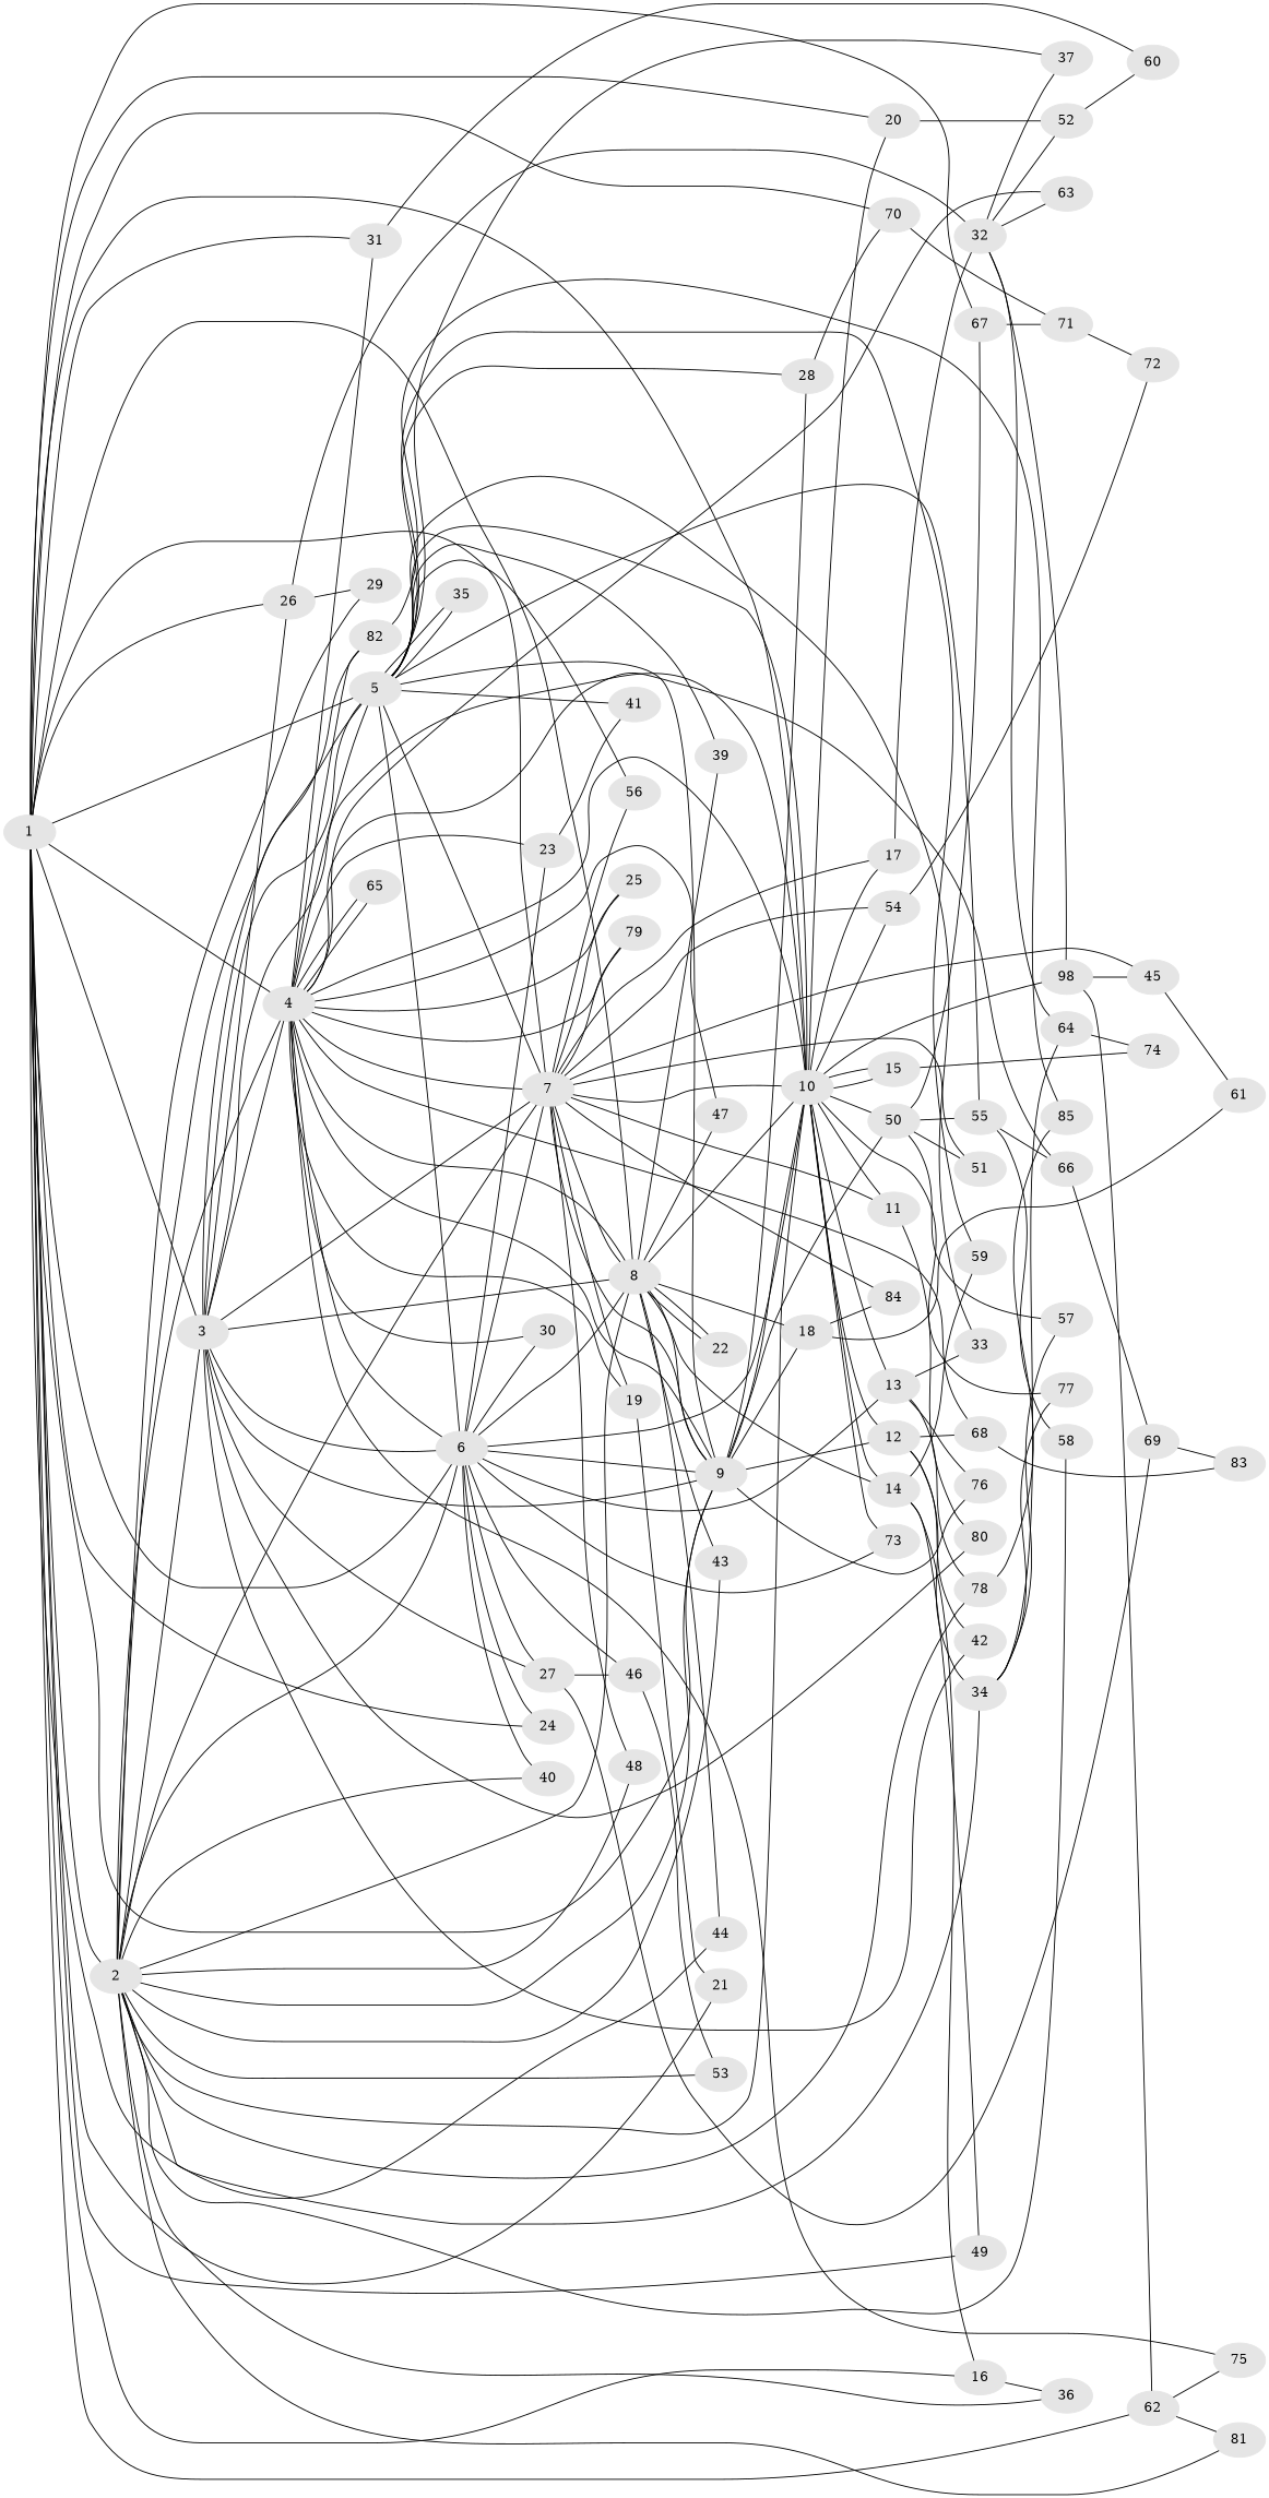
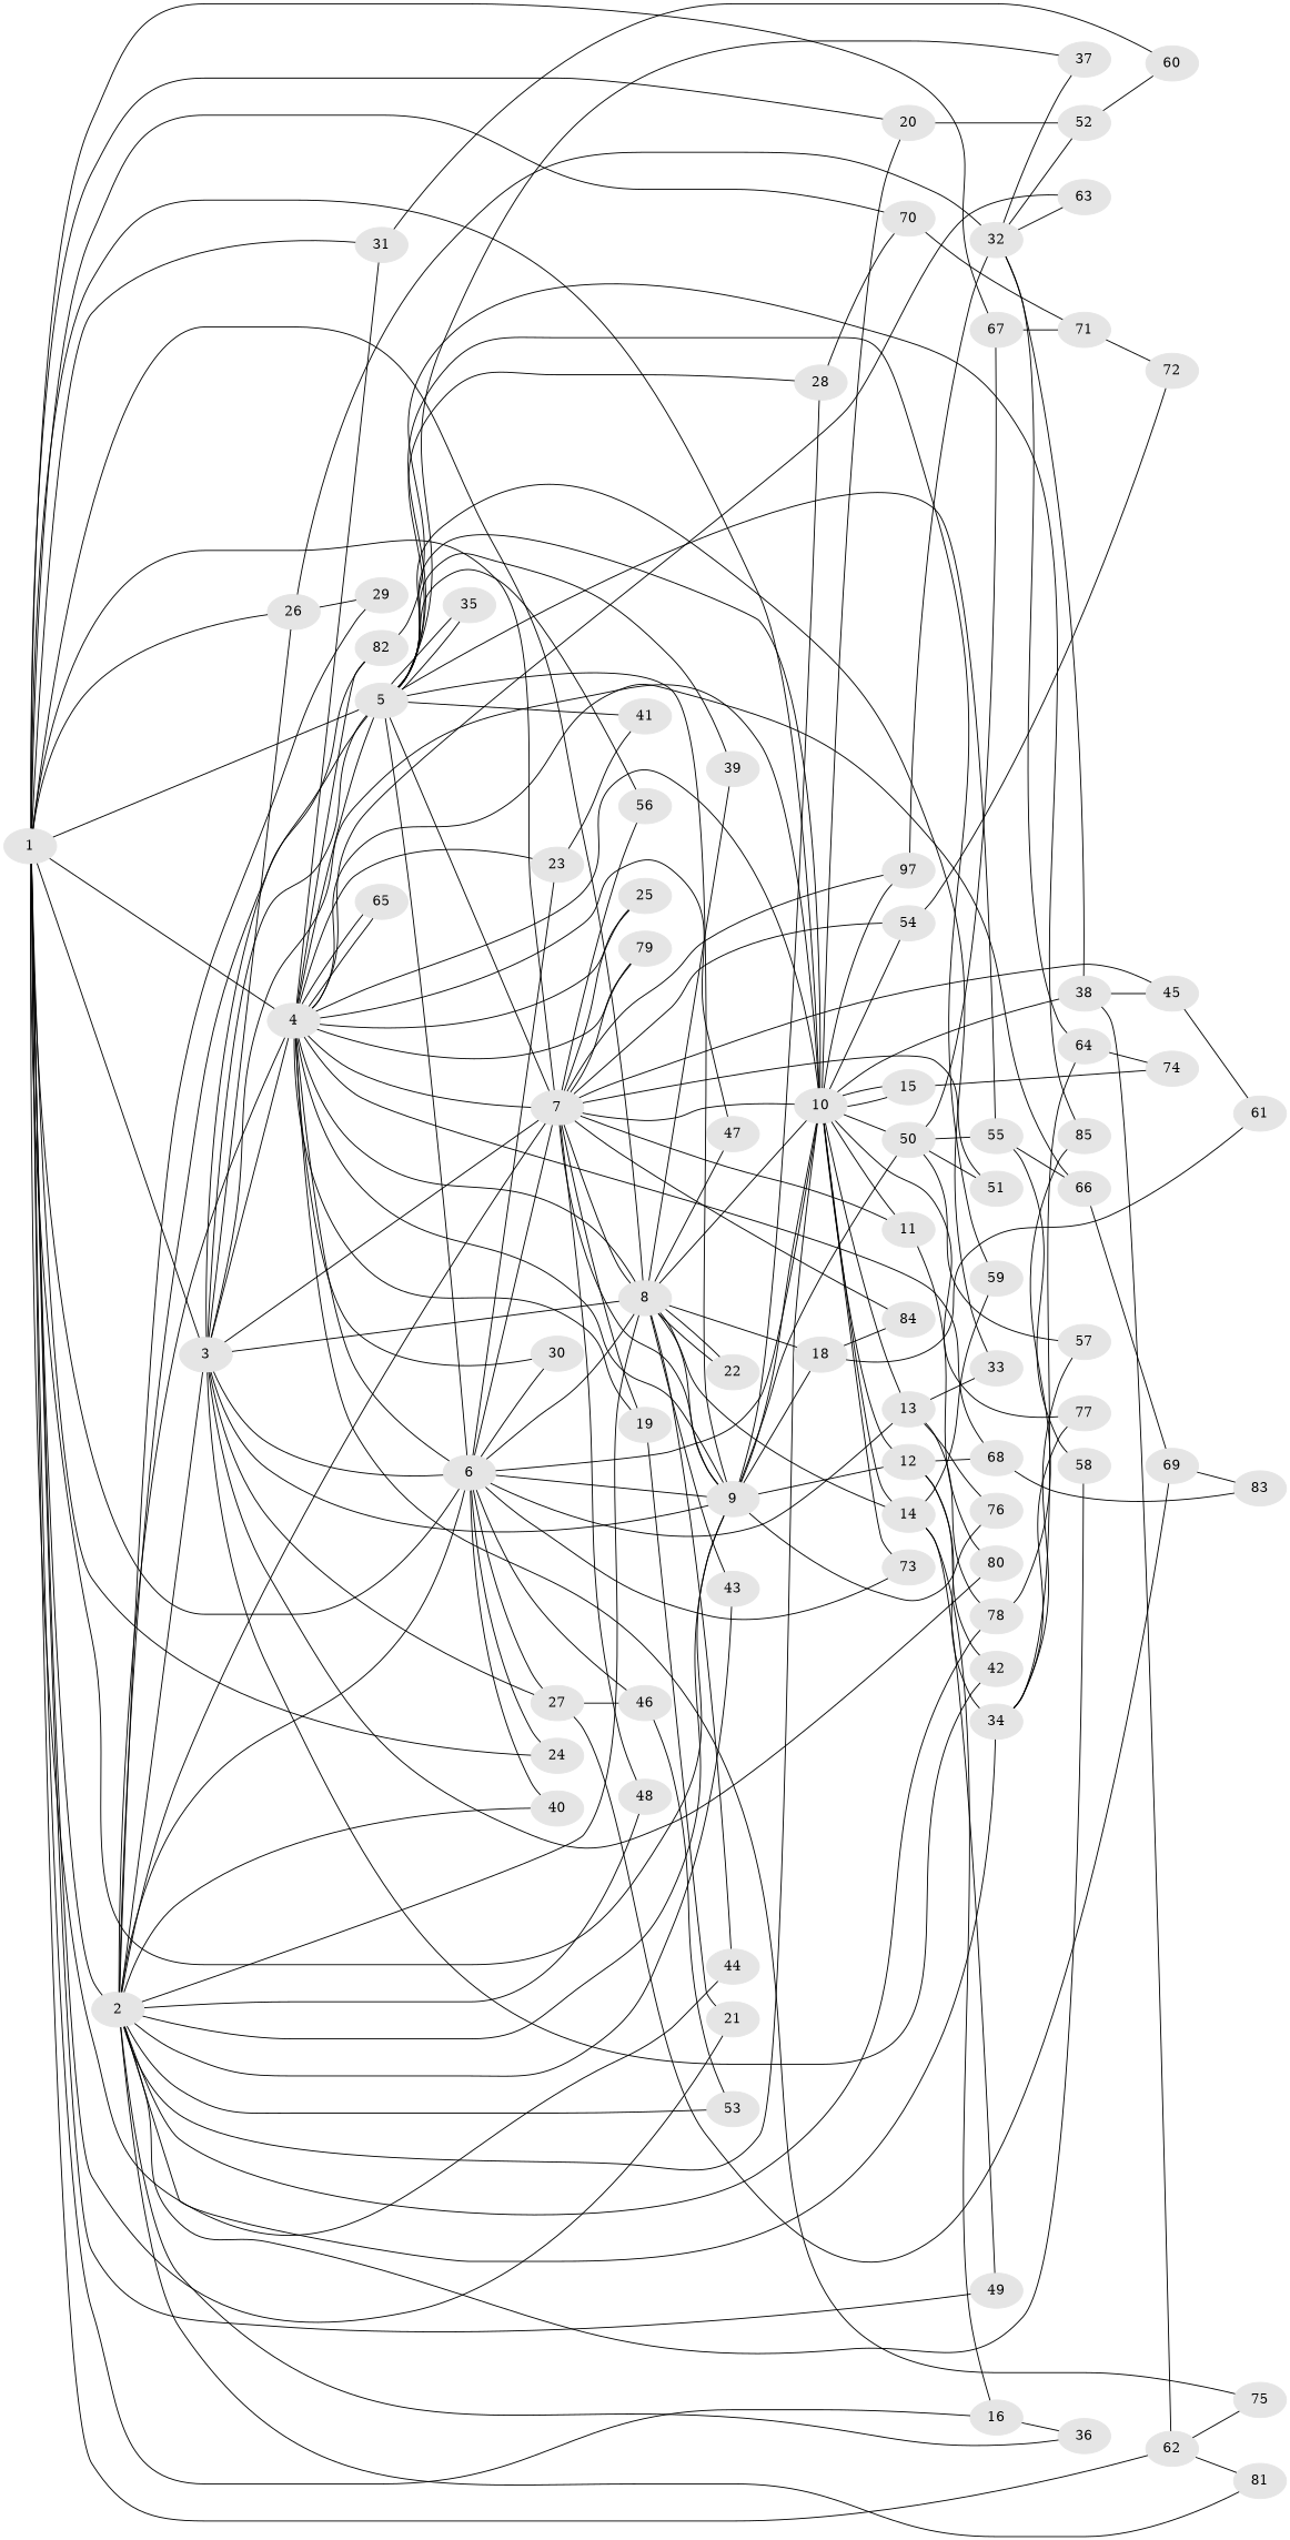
  graph {
    rankdir=LR
    node [color=gray90 style=filled]
    1
    2
    3
    4
    5
    6
    7
    8
    9
    10
    16
    20
    21
    24
    26
    31
    44
    49
    62
    67
    70
    29
    34
    36
    40
    43
    48
    53
    58
    78
    81
    27
    42
    80
    82
    19
    23
    25
    30
    47
    63
    65
    66
    68
    75
    79
    28
    33
    35
    37
    39
    41
    55
    56
    59
    13
    46
    73
    11
-   17
+   17 [label=97]
    45
    51
    54
    84
    14
    18
    22
    12
    50
    76
    15
-   38 [label=98]
+   38
    77
    52
    32
    60
    71
    64
    57
    85
    69
    83
    61
    72
    74
    1 -- 2
    1 -- 3
    1 -- 4
    1 -- 5
    1 -- 6
    1 -- 7
    1 -- 8
    1 -- 9
    1 -- 10
    1 -- 16
    1 -- 20
    1 -- 21
    1 -- 24
    1 -- 26
    1 -- 31
    1 -- 44
    1 -- 49
    1 -- 62
    1 -- 67
    1 -- 70
    2 -- 3
    2 -- 4
    2 -- 5
    2 -- 6
    2 -- 7
    2 -- 8
    2 -- 9
    2 -- 10
    2 -- 29
    2 -- 34
    2 -- 36
    2 -- 40
    2 -- 43
    2 -- 48
    2 -- 53
    2 -- 58
    2 -- 78
    2 -- 81
    3 -- 4
    3 -- 5
    3 -- 6
    3 -- 7
    3 -- 8
    3 -- 9
    3 -- 10
    3 -- 26
    3 -- 27
    3 -- 42
    3 -- 80
    3 -- 82
    4 -- 5
    4 -- 6
    4 -- 7
    4 -- 8
    4 -- 9
    4 -- 10
    4 -- 31
    4 -- 82
    4 -- 19
    4 -- 23
    4 -- 25
    4 -- 30
    4 -- 47
    4 -- 63
    4 -- 65
    4 -- 65
    4 -- 66
    4 -- 68
    4 -- 75
    4 -- 79
    5 -- 6
    5 -- 7
    5 -- 9
    5 -- 10
    5 -- 28
    5 -- 33
    5 -- 35
    5 -- 35
    5 -- 37
    5 -- 39
    5 -- 41
    5 -- 55
    5 -- 56
    5 -- 59
    6 -- 7
    6 -- 8
    6 -- 9
    6 -- 10
    6 -- 24
    6 -- 40
    6 -- 27
    6 -- 23
    6 -- 30
    6 -- 13
    6 -- 46
    6 -- 73
    7 -- 8
    7 -- 9
    7 -- 10
    7 -- 48
    7 -- 19
    7 -- 25
    7 -- 79
    7 -- 56
    7 -- 11
    7 -- 17
    7 -- 45
    7 -- 51
    7 -- 54
    7 -- 84
    8 -- 9
    8 -- 10
    8 -- 44
    8 -- 43
    8 -- 47
    8 -- 39
    8 -- 14
    8 -- 18
    8 -- 22
    8 -- 22
    9 -- 10
    9 -- 28
    9 -- 18
    9 -- 12
    9 -- 50
    9 -- 76
    10 -- 20
    10 -- 13
    10 -- 73
    10 -- 11
    10 -- 17
    10 -- 54
    10 -- 14
    10 -- 12
    10 -- 50
    10 -- 15
    10 -- 15
    10 -- 38
    10 -- 77
    16 -- 36
    20 -- 52
    26 -- 29
    26 -- 32
    31 -- 60
    62 -- 81
    62 -- 75
    67 -- 71
    70 -- 71
    34 -- 77
    34 -- 64
    34 -- 57
    78 -- 85
    27 -- 46
    27 -- 69
    82 -- 85
    19 -- 21
    23 -- 41
    66 -- 69
    68 -- 83
    28 -- 70
    55 -- 58
    55 -- 66
    13 -- 78
    13 -- 33
    13 -- 76
    46 -- 53
    11 -- 80
    17 -- 32
    45 -- 61
    54 -- 72
    14 -- 16
    14 -- 49
    14 -- 59
    18 -- 84
    18 -- 61
    12 -- 34
    12 -- 42
    12 -- 68
    50 -- 67
    50 -- 55
    50 -- 51
    50 -- 57
    15 -- 74
    38 -- 62
    38 -- 45
    52 -- 60
    32 -- 63
    32 -- 37
    32 -- 38
    32 -- 52
    32 -- 64
    71 -- 72
    64 -- 74
    69 -- 83
  }
